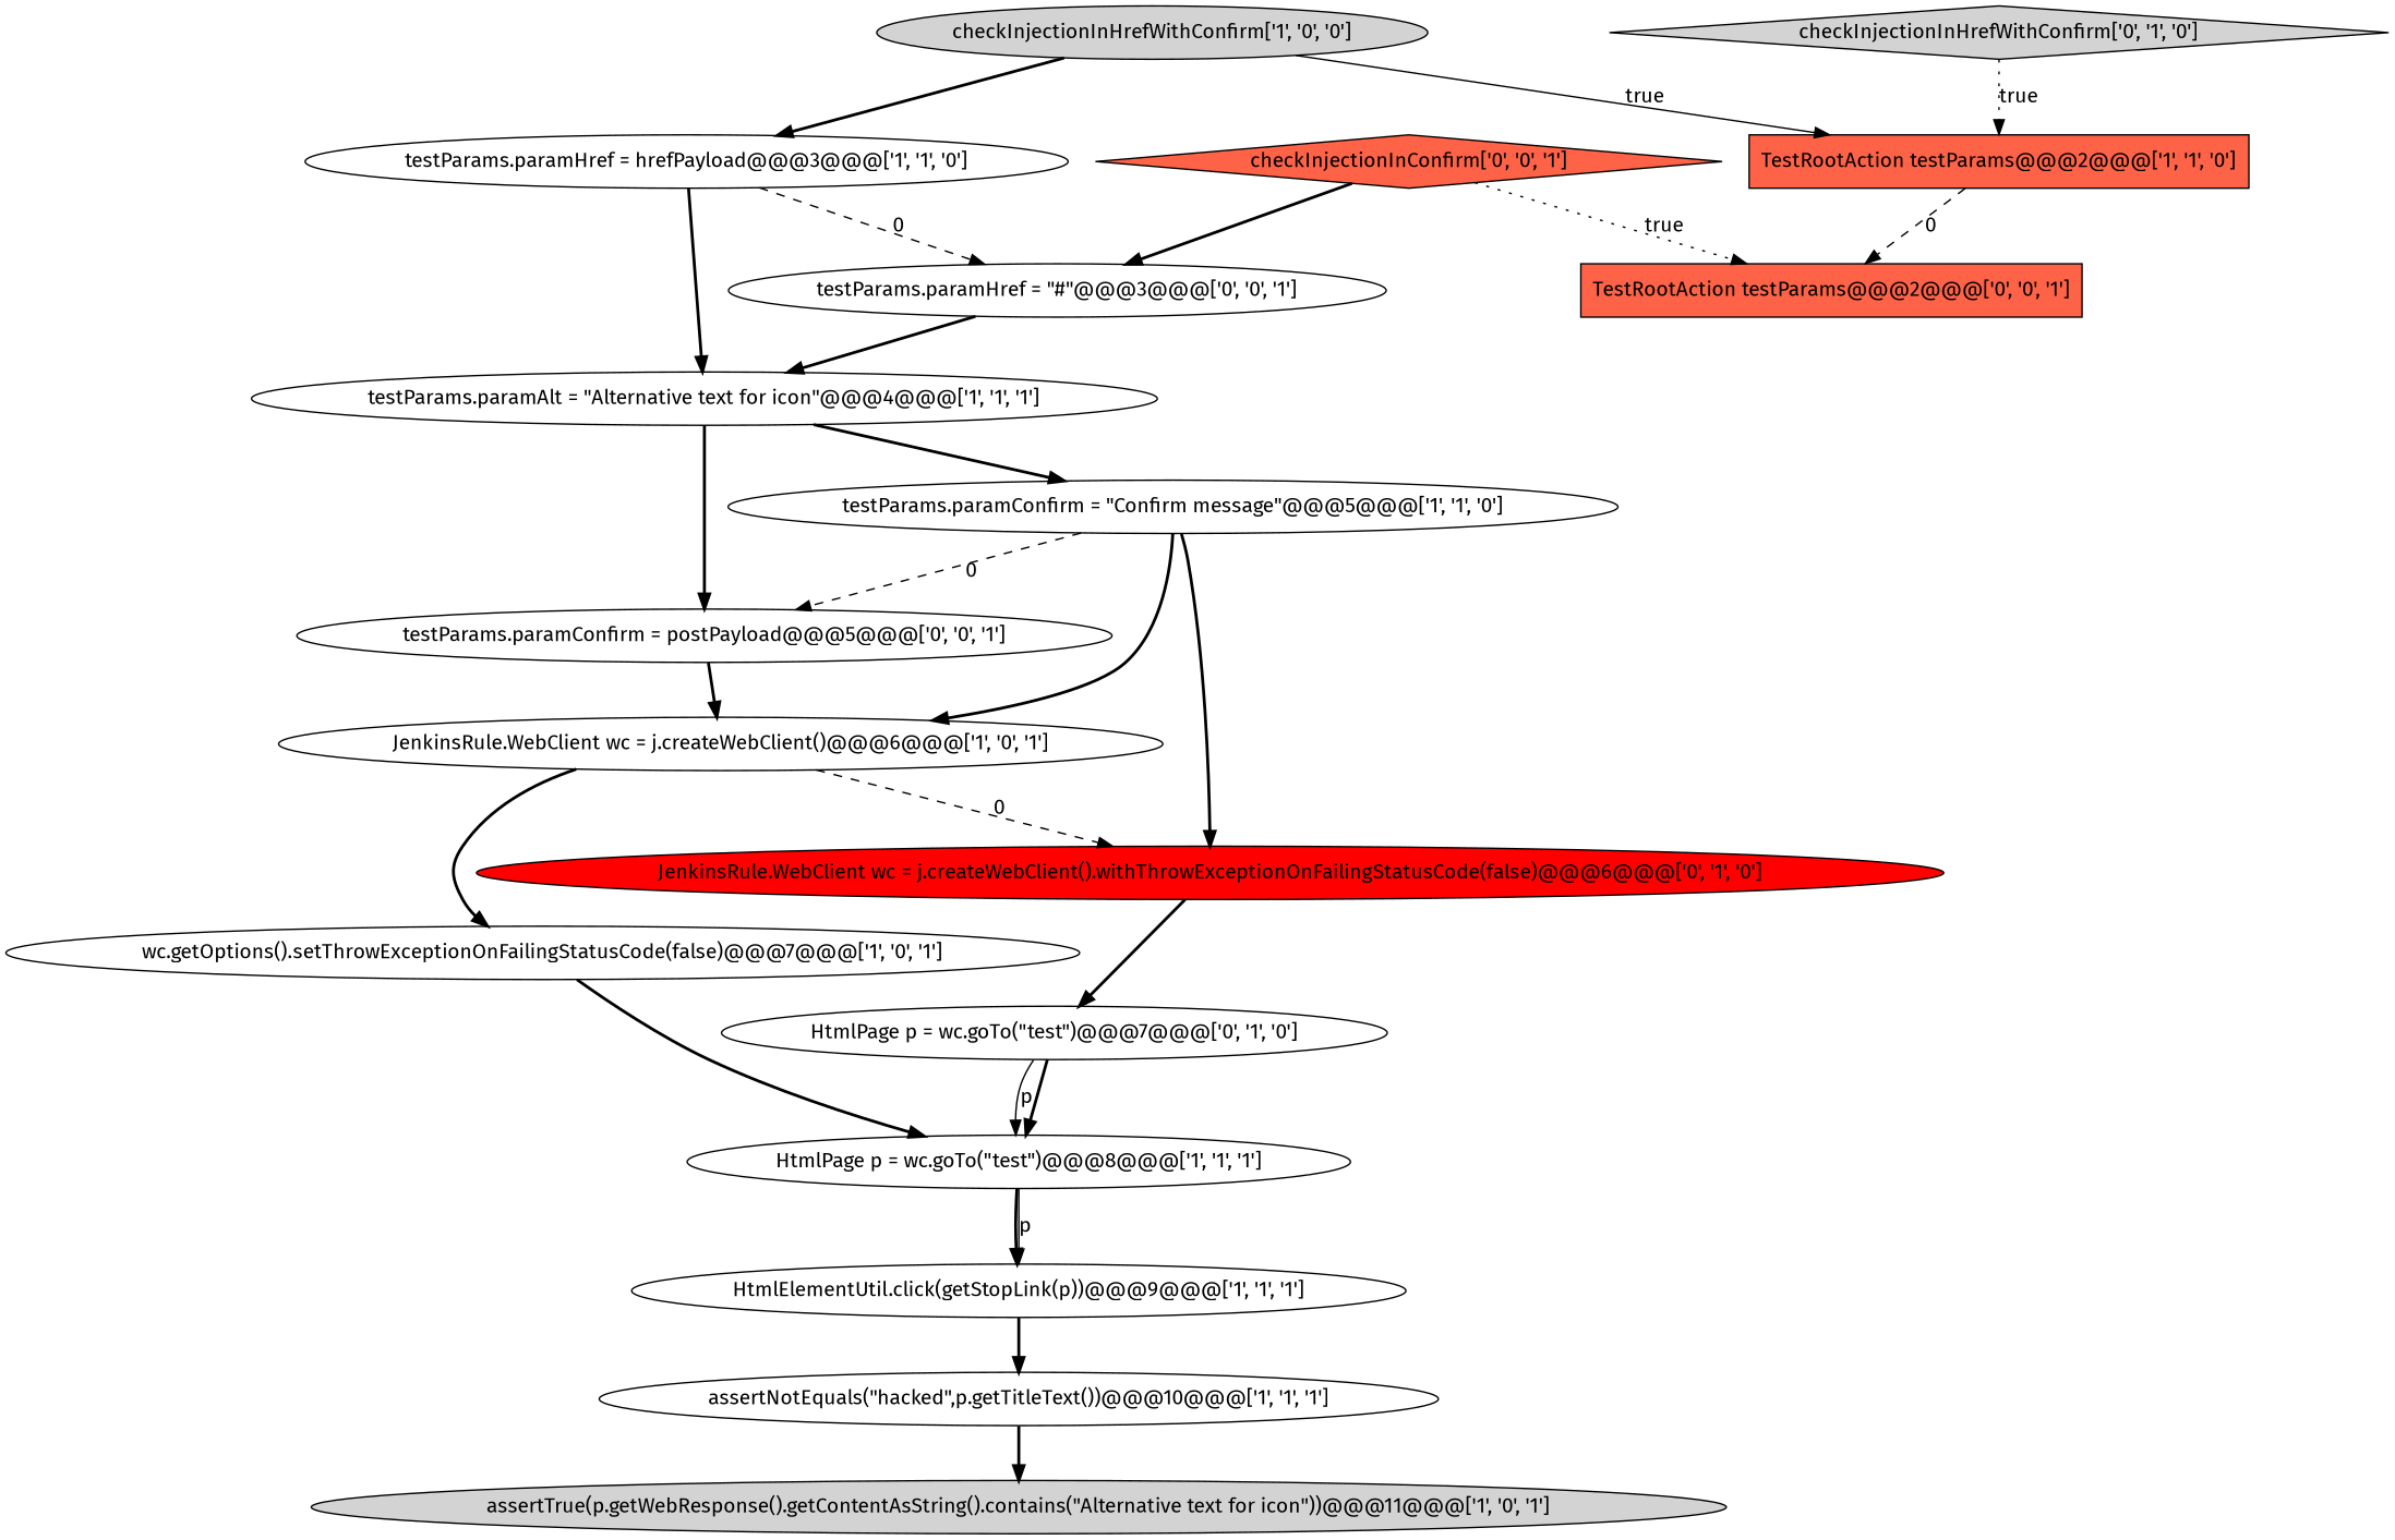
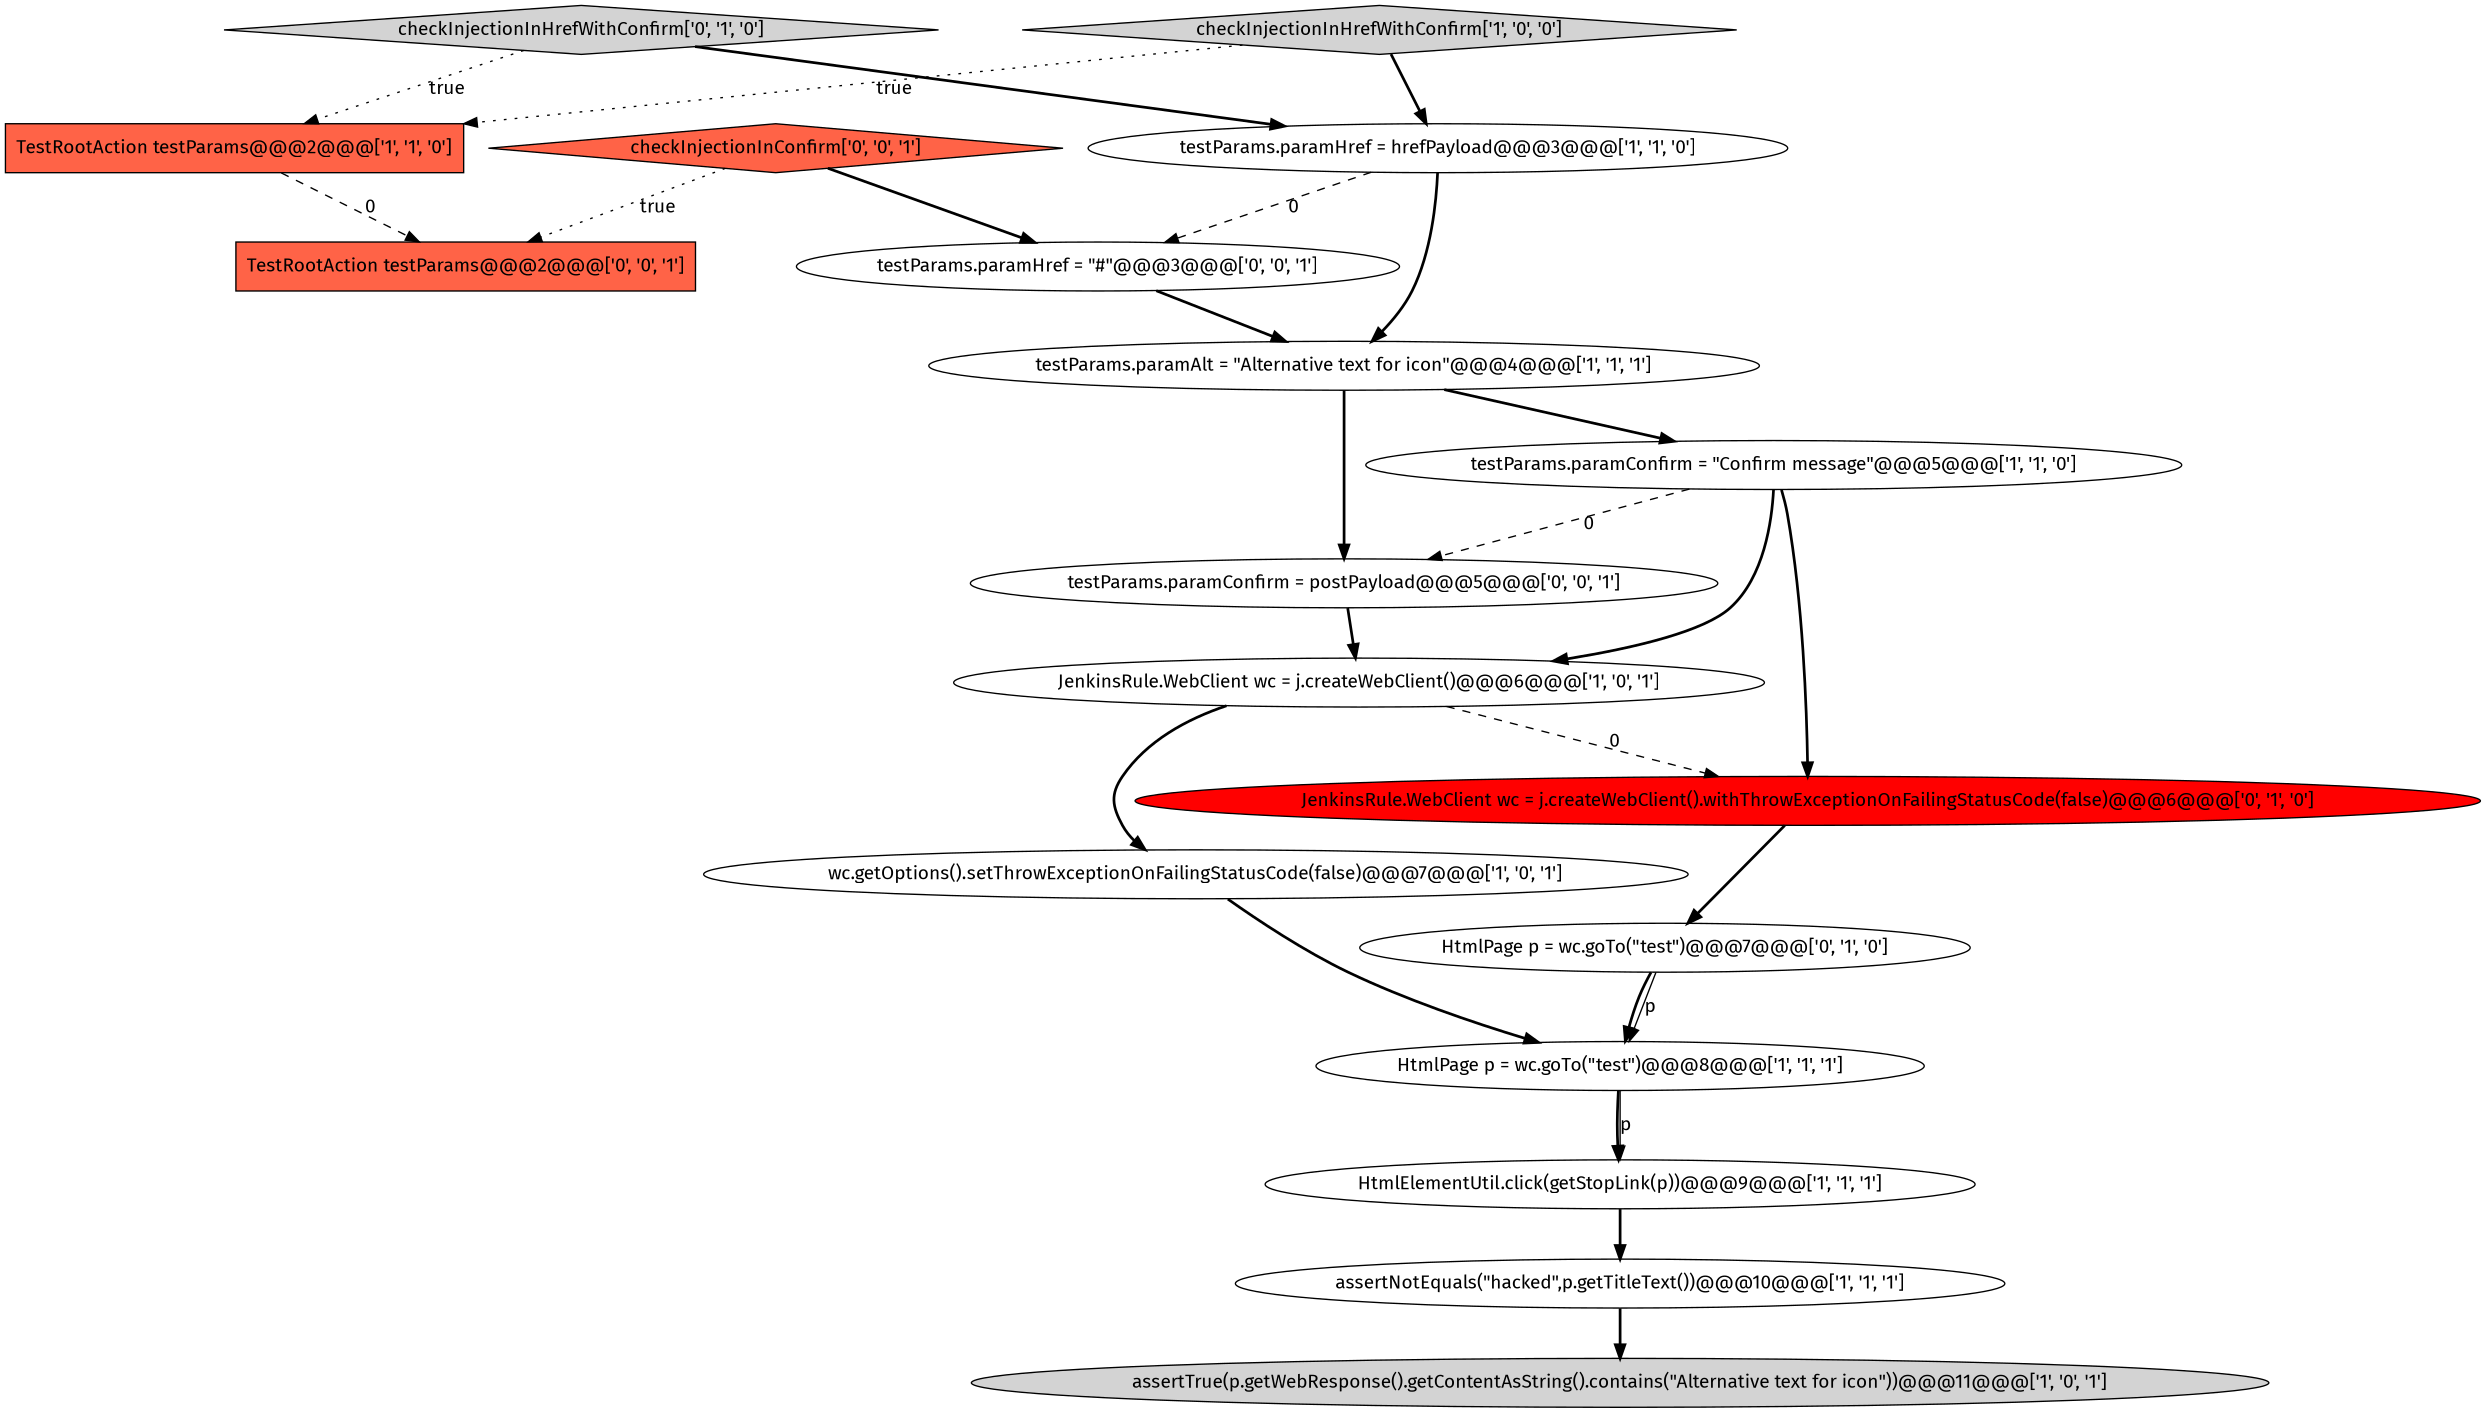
  digraph {
    fontname="Fira Sans"
    node [fillcolor=white fontname="Fira Sans" shape=ellipse style=filled]
    edge [fontname="Fira Sans" style=bold]
    n1 [label="JenkinsRule.WebClient wc = j.createWebClient()@@@6@@@['1', '0', '1']"]
    n2 [fillcolor=red label="JenkinsRule.WebClient wc = j.createWebClient().withThrowExceptionOnFailingStatusCode(false)@@@6@@@['0', '1', '0']"]
    n3 [label="wc.getOptions().setThrowExceptionOnFailingStatusCode(false)@@@7@@@['1', '0', '1']"]
    n4 [label="HtmlPage p = wc.goTo(\"test\")@@@7@@@['0', '1', '0']"]
    n5 [label="HtmlPage p = wc.goTo(\"test\")@@@8@@@['1', '1', '1']"]
    n6 [label="HtmlElementUtil.click(getStopLink(p))@@@9@@@['1', '1', '1']"]
    n7 [fillcolor=tomato label="TestRootAction testParams@@@2@@@['1', '1', '0']" shape=box]
    n8 [fillcolor=tomato label="TestRootAction testParams@@@2@@@['0', '0', '1']" shape=box]
    n9 [fillcolor=lightgray label="checkInjectionInHrefWithConfirm['0', '1', '0']" shape=diamond]
    n10 [label="testParams.paramHref = hrefPayload@@@3@@@['1', '1', '0']"]
    n11 [label="testParams.paramHref = \"#\"@@@3@@@['0', '0', '1']"]
    n12 [label="testParams.paramAlt = \"Alternative text for icon\"@@@4@@@['1', '1', '1']"]
    n13 [fillcolor=lightgray label="assertTrue(p.getWebResponse().getContentAsString().contains(\"Alternative text for icon\"))@@@11@@@['1', '0', '1']"]
-   n14 [fillcolor=lightgray label="checkInjectionInHrefWithConfirm['1', '0', '0']"]
+   n14 [fillcolor=lightgray label="checkInjectionInHrefWithConfirm['1', '0', '0']" shape=diamond]
    n15 [fillcolor=tomato label="checkInjectionInConfirm['0', '0', '1']" shape=diamond]
    n16 [label="testParams.paramConfirm = postPayload@@@5@@@['0', '0', '1']"]
    n17 [label="testParams.paramConfirm = \"Confirm message\"@@@5@@@['1', '1', '0']"]
    n18 [label="assertNotEquals(\"hacked\",p.getTitleText())@@@10@@@['1', '1', '1']"]
    n1 -> n2 [label=0 style=dashed]
    n1 -> n3
    n2 -> n4
    n3 -> n5
    n4 -> n5 [label=p style=solid]
    n4 -> n5
    n5 -> n6
    n5 -> n6 [label=p style=solid]
    n6 -> n18
    n7 -> n8 [label=0 style=dashed]
    n9 -> n7 [label=true style=dotted]
+   n9 -> n10
    n10 -> n11 [label=0 style=dashed]
    n10 -> n12
    n11 -> n12
    n12 -> n16
    n12 -> n17
-   n14 -> n7 [label=true style=solid]
+   n14 -> n7 [label=true style=dotted]
    n14 -> n10
    n15 -> n8 [label=true style=dotted]
    n15 -> n11
    n16 -> n1
    n17 -> n1
    n17 -> n2
    n17 -> n16 [label=0 style=dashed]
    n18 -> n13
  }
